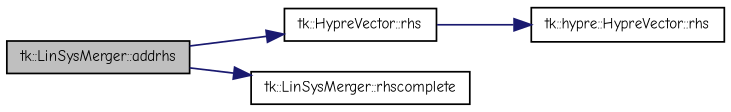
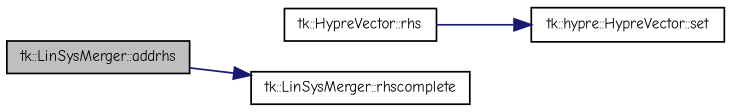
  digraph {
    fontname="Comic Neue"
    rankdir=LR
    node [color=black fontname="Comic Neue" fontsize=9 shape=record]
    edge [color=midnightblue fontname="Comic Neue" fontsize=9 labelfontname="sans-serif" labelfontsize=9 style=solid]
    n1 [fillcolor=grey75 fontcolor=black height=0.2 label="tk::LinSysMerger::addrhs" style=filled width=0.4]
    n2 [height=0.2 label="tk::HypreVector::rhs" width=0.4]
    n3 [height=0.2 label="tk::LinSysMerger::rhscomplete" width=0.4]
-   n4 [height=0.2 label="tk::hypre::HypreVector::rhs" width=0.4]
-   n1 -> n2
+   n4 [height=0.2 label="tk::hypre::HypreVector::set" width=0.4]
    n1 -> n3
    n2 -> n4
  }
